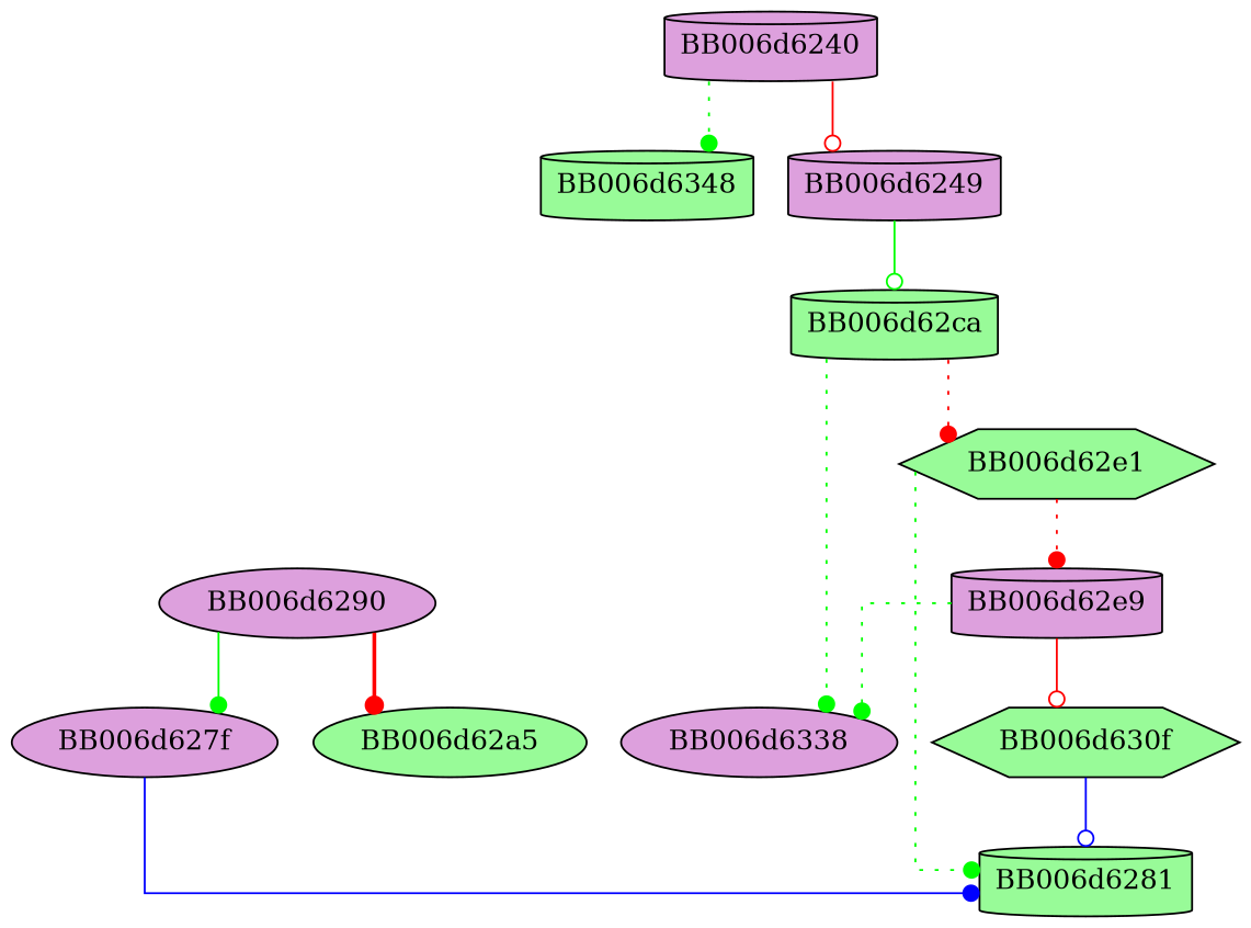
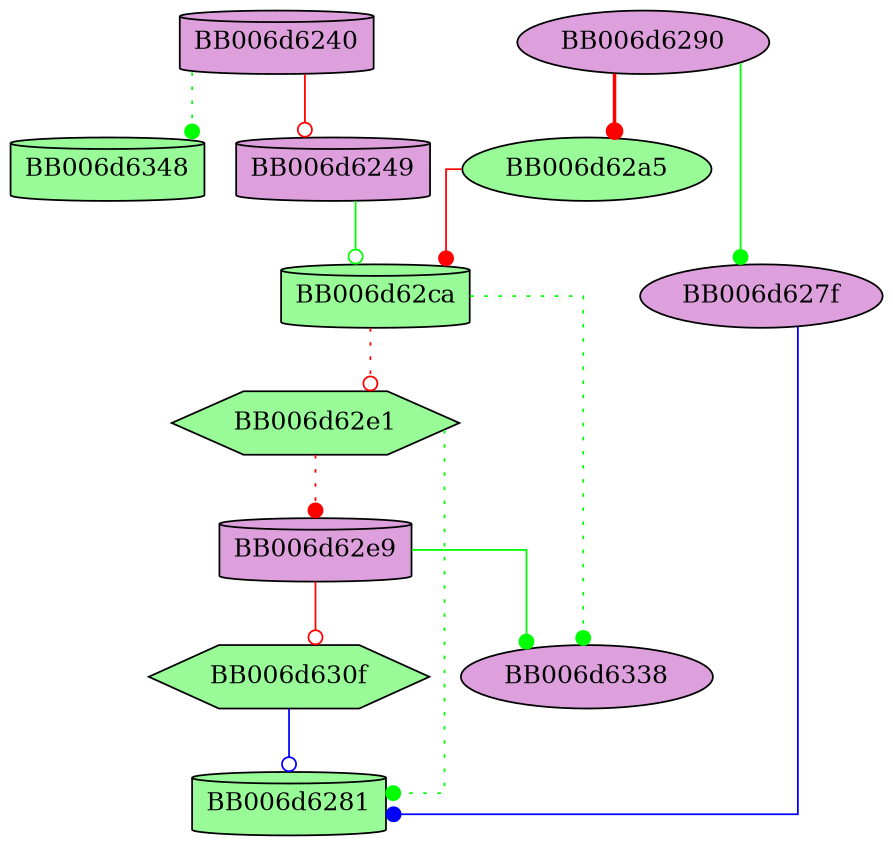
  digraph {
    splines=ortho
    node [fillcolor=plum shape=cylinder style=filled]
    edge [arrowhead=dot color=green style=solid]
    BB006d6240
    BB006d6348 [fillcolor=palegreen]
    BB006d6249
    BB006d62ca [fillcolor=palegreen]
    BB006d6338 [shape=ellipse]
    BB006d62e1 [fillcolor=palegreen shape=hexagon]
    BB006d6281 [fillcolor=palegreen]
    BB006d62e9
    BB006d6290 [shape=ellipse]
    BB006d627f [shape=ellipse]
    BB006d62a5 [fillcolor=palegreen shape=ellipse]
    BB006d630f [fillcolor=palegreen shape=hexagon]
    BB006d6240 -> BB006d6348 [style=dotted]
    BB006d6240 -> BB006d6249 [arrowhead=odot color=red]
    BB006d6249 -> BB006d62ca [arrowhead=odot]
    BB006d62ca -> BB006d6338 [style=dotted]
-   BB006d62ca -> BB006d62e1 [color=red style=dotted]
+   BB006d62ca -> BB006d62e1 [arrowhead=odot color=red style=dotted]
    BB006d62e1 -> BB006d6281 [style=dotted]
    BB006d62e1 -> BB006d62e9 [color=red style=dotted]
-   BB006d62e9 -> BB006d6338 [style=dotted]
+   BB006d62e9 -> BB006d6338
    BB006d62e9 -> BB006d630f [arrowhead=odot color=red]
    BB006d6290 -> BB006d627f
    BB006d6290 -> BB006d62a5 [color=red style=bold]
    BB006d627f -> BB006d6281 [color=blue]
+   BB006d62a5 -> BB006d62ca [color=red]
    BB006d630f -> BB006d6281 [arrowhead=odot color=blue]
  }
